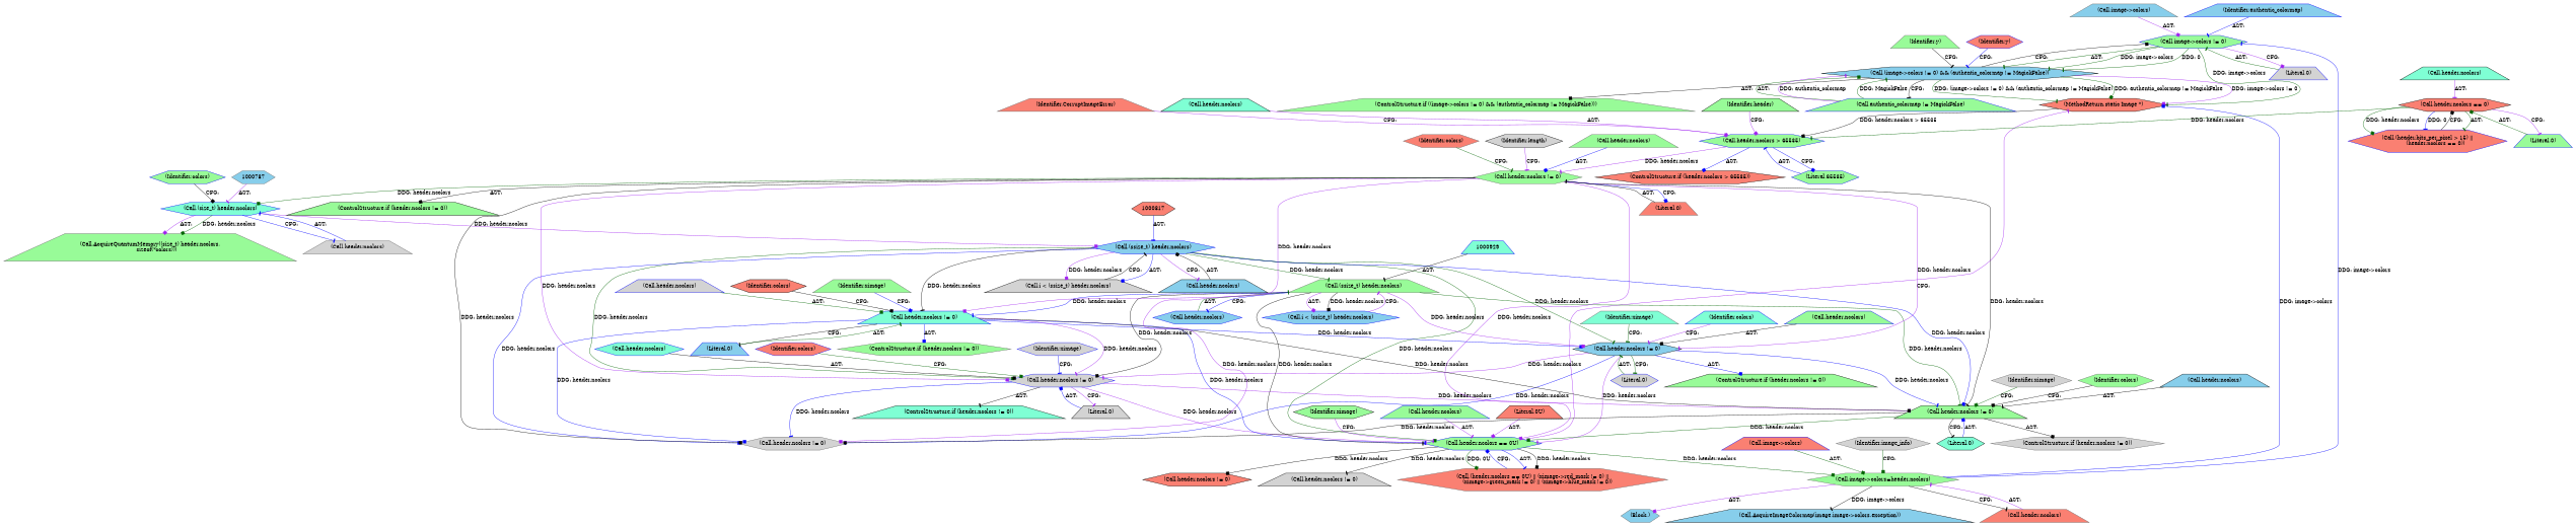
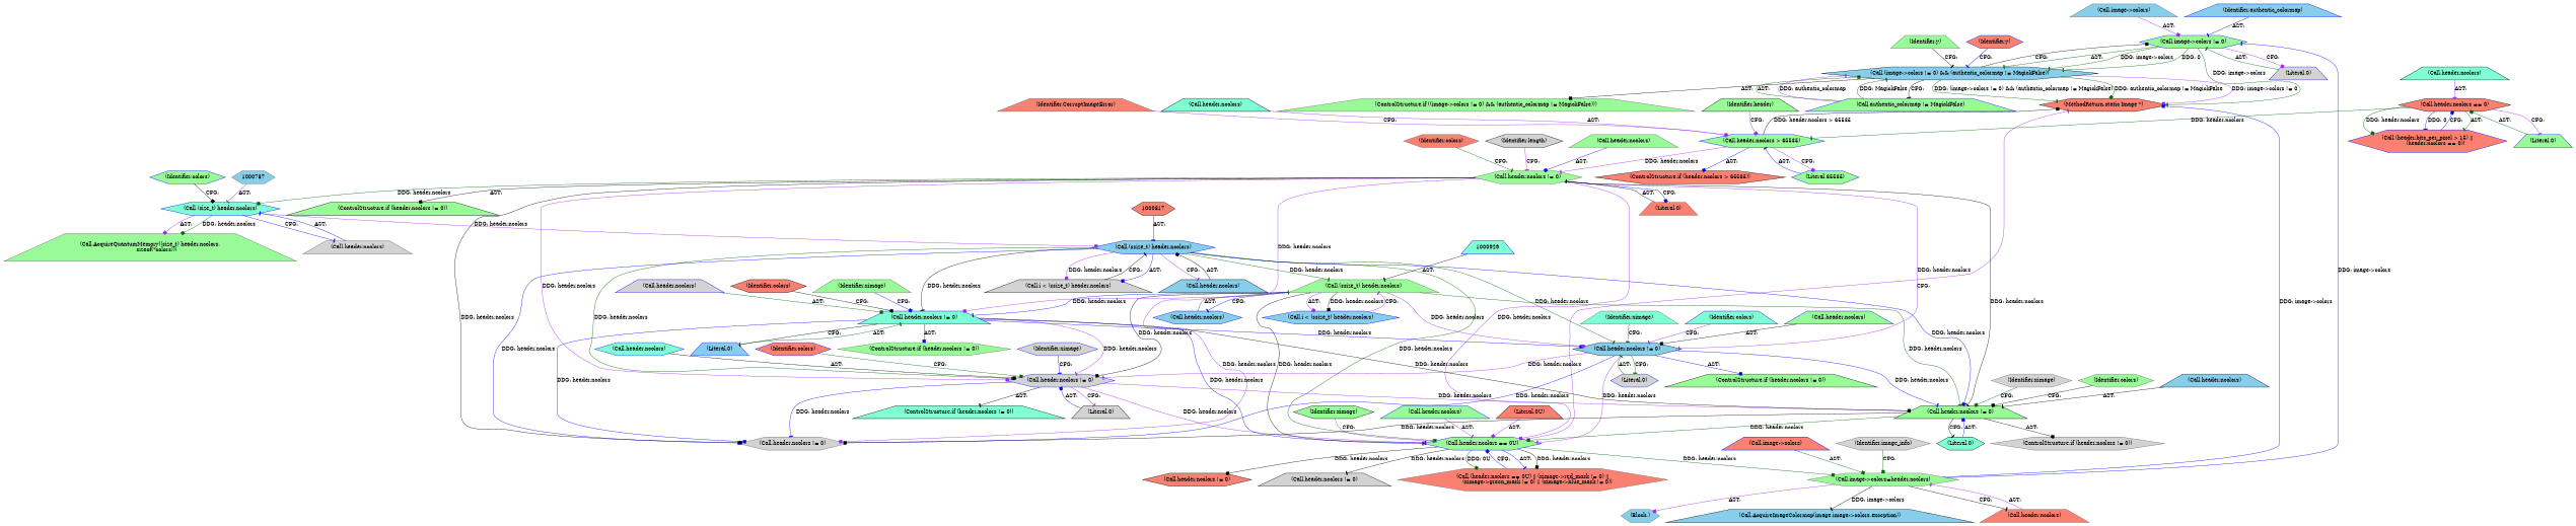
  digraph {
    node [color=blue fillcolor=palegreen shape=hexagon style=filled]
    edge [arrowhead=tee color=purple]
    n1 [label="(Call,image->colors != 0)"]
    n2 [color=black fillcolor=skyblue label="(Call,(image->colors != 0) && (authentic_colormap != MagickFalse))"]
    n3 [fillcolor=lightgrey label="(Literal,0)" shape=trapezium]
    n4 [color=black fillcolor=salmon label="(MethodReturn,static Image *)"]
    n5 [label="(Call,authentic_colormap != MagickFalse)" shape=trapezium]
    n6 [color=gray40 label="(ControlStructure,if ((image->colors != 0) && (authentic_colormap != MagickFalse)))" shape=trapezium]
    n7 [color=gray40 label="(Call,image->colors=header.ncolors)"]
    n8 [color=gray40 fillcolor=skyblue label="(Block,)"]
    n9 [color=black fillcolor=skyblue label="(Call,AcquireImageColormap(image,image->colors,exception))" shape=trapezium]
    n10 [color=gray40 fillcolor=salmon label="(Call,header.ncolors)" shape=trapezium]
    n11 [label="(Call,header.ncolors == 0U)"]
    n12 [color=black fillcolor=lightgrey label="(Call,header.ncolors != 0)" shape=trapezium]
    n13 [color=gray40 fillcolor=salmon label="(Call,(header.ncolors == 0U) || (ximage->red_mask != 0) ||\n      (ximage->green_mask != 0) || (ximage->blue_mask != 0))"]
    n14 [color=black fillcolor=salmon label="(Call,header.ncolors != 0)"]
    n15 [color=black fillcolor=salmon label="(Literal,0U)" shape=trapezium]
    n16 [color=black fillcolor=skyblue label="(Call,header.ncolors != 0)"]
    n17 [fillcolor=lightgrey label="(Call,header.ncolors != 0)"]
    n18 [color=black label="(Call,header.ncolors != 0)" shape=trapezium]
    n19 [fillcolor=lightgrey label="(Literal,0)"]
    n20 [color=black label="(ControlStructure,if (header.ncolors != 0))" shape=trapezium]
    n21 [color=gray40 fillcolor=lightgrey label="(Call,header.ncolors != 0)"]
    n22 [color=black fillcolor=lightgrey label="(Literal,0)" shape=trapezium]
    n23 [color=black fillcolor=aquamarine label="(ControlStructure,if (header.ncolors != 0))" shape=trapezium]
    n24 [color=black fillcolor=aquamarine label="(Literal,0)"]
    n25 [color=gray40 fillcolor=lightgrey label="(ControlStructure,if (header.ncolors != 0))"]
    n26 [fillcolor=skyblue label="(Call,(ssize_t) header.ncolors)"]
    n27 [fillcolor=aquamarine label="(Call,header.ncolors != 0)" shape=trapezium]
    n28 [color=gray40 label="(Call,(ssize_t) header.ncolors)" shape=trapezium]
    n29 [color=black fillcolor=lightgrey label="(Call,i < (ssize_t) header.ncolors)" shape=trapezium]
    n30 [color=black fillcolor=skyblue label="(Call,header.ncolors)" shape=trapezium]
    n31 [color=gray40 label="(ControlStructure,if (header.ncolors != 0))"]
    n32 [fillcolor=skyblue label="(Literal,0)" shape=trapezium]
    n33 [fillcolor=skyblue label="(Call,header.ncolors)"]
    n34 [fillcolor=skyblue label="(Call,i < (ssize_t) header.ncolors)"]
    n35 [fillcolor=aquamarine label="(Call,(size_t) header.ncolors)"]
    n36 [color=gray40 label="(Call,AcquireQuantumMemory((size_t) header.ncolors,\n        sizeof(*colors)))" shape=trapezium]
    n37 [color=gray40 fillcolor=lightgrey label="(Call,header.ncolors)" shape=trapezium]
    n38 [color=gray40 label="(Call,header.ncolors != 0)"]
    n39 [color=gray40 fillcolor=salmon label="(Literal,0)" shape=trapezium]
    n40 [color=black label="(ControlStructure,if (header.ncolors != 0))" shape=trapezium]
    n41 [label="(Call,header.ncolors > 65535)"]
    n42 [color=black fillcolor=salmon label="(ControlStructure,if (header.ncolors > 65535))"]
    n43 [label="(Literal,65535)"]
    n44 [color=black fillcolor=salmon label="(Call,header.ncolors == 0)"]
    n45 [fillcolor=salmon label="(Call,(header.bits_per_pixel > 15) ||\n          (header.ncolors == 0))"]
    n46 [label="(Literal,0)" shape=trapezium]
    n47 [color=gray40 fillcolor=aquamarine label="(Identifier,ximage)" shape=trapezium]
    n48 [color=gray40 fillcolor=skyblue label="(Call,image->colors)" shape=trapezium]
    n49 [color=gray40 fillcolor=lightgrey label="(Identifier,image_info)"]
    n50 [color=black fillcolor=salmon label="(Identifier,colors)"]
    n51 [color=gray40 label="(Identifier,ximage)" shape=trapezium]
    n52 [fillcolor=lightgrey label="(Identifier,ximage)"]
    n53 [fillcolor=aquamarine label="(Identifier,colors)" shape=trapezium]
    n54 [fillcolor=salmon label="(Call,image->colors)" shape=trapezium]
    n55 [color=black fillcolor=lightgrey label="(Identifier,length)"]
    n56 [color=gray40 fillcolor=lightgrey label="(Identifier,ximage)"]
    n57 [color=gray40 label="(Call,header.ncolors)" shape=trapezium]
    n58 [color=black fillcolor=aquamarine label="(Call,header.ncolors)" shape=trapezium]
    n59 [label="(Call,header.ncolors)" shape=trapezium]
    n60 [color=gray40 label="(Identifier,colors)"]
    n61 [fillcolor=skyblue label="(Identifier,authentic_colormap)" shape=trapezium]
    n62 [fillcolor=aquamarine label="(Call,header.ncolors)"]
    n63 [color=black label="(Identifier,header)" shape=trapezium]
    n64 [color=gray40 label="(Identifier,y)" shape=trapezium]
    n65 [color=gray40 fillcolor=salmon label="(Identifier,CorruptImageError)" shape=trapezium]
    n66 [fillcolor=salmon label="(Identifier,y)"]
    n67 [color=black label="(Identifier,ximage)"]
    n68 [color=gray40 fillcolor=salmon label="(Identifier,colors)"]
    n69 [color=black fillcolor=aquamarine label="(Call,header.ncolors)" shape=trapezium]
    n70 [fillcolor=lightgrey label="(Call,header.ncolors)" shape=trapezium]
    n71 [label="(Identifier,colors)"]
    n72 [color=black fillcolor=skyblue label="(Call,header.ncolors)" shape=trapezium]
    n73 [fillcolor=salmon label="(Identifier,colors)"]
    n74 [label="(Call,header.ncolors)" shape=trapezium]
    1000817 [color=black fillcolor=salmon]
    1000787 [color=gray40 fillcolor=skyblue]
    1000929 [fillcolor=aquamarine shape=trapezium]
    n1 -> n2 [color=darkgreen label="AST: "]
    n1 -> n2 [color=darkgreen label="DDG: image->colors"]
    n1 -> n2 [color=darkgreen label="DDG: 0"]
    n1 -> n3 [arrowhead=box label="CFG: "]
    n1 -> n4 [color=darkgreen label="DDG: image->colors"]
    n2 -> n1 [arrowhead=box color=black label="CFG: "]
    n2 -> n4 [arrowhead=box label="DDG: image->colors != 0"]
    n2 -> n4 [color=darkgreen label="DDG: (image->colors != 0) && (authentic_colormap != MagickFalse)"]
    n2 -> n4 [arrowhead=box color=darkgreen label="DDG: authentic_colormap != MagickFalse"]
    n2 -> n5 [color=black label="CFG: "]
    n2 -> n6 [arrowhead=box color=black label="AST: "]
    n3 -> n1 [color=darkgreen label="AST: "]
    n5 -> n2 [arrowhead=box color=darkgreen label="AST: "]
    n5 -> n2 [label="DDG: authentic_colormap"]
    n5 -> n2 [color=darkgreen label="DDG: MagickFalse"]
    n7 -> n1 [color=blue label="DDG: image->colors"]
    n7 -> n4 [arrowhead=box color=blue label="DDG: image->colors"]
    n7 -> n8 [arrowhead=box label="AST: "]
    n7 -> n9 [color=black label="DDG: image->colors"]
    n7 -> n10 [color=black label="CFG: "]
    n10 -> n7 [label="AST: "]
    n11 -> n4 [label="CFG: "]
    n11 -> n7 [arrowhead=box color=darkgreen label="DDG: header.ncolors"]
    n11 -> n12 [color=black label="DDG: header.ncolors"]
    n11 -> n13 [color=blue label="AST: "]
    n11 -> n13 [arrowhead=box color=black label="DDG: header.ncolors"]
    n11 -> n13 [arrowhead=box color=darkgreen label="DDG: 0U"]
    n11 -> n14 [arrowhead=box color=black label="DDG: header.ncolors"]
    n13 -> n11 [arrowhead=box color=blue label="CFG: "]
    n15 -> n11 [arrowhead=box label="AST: "]
    n16 -> n11 [label="DDG: header.ncolors"]
    n16 -> n17 [label="DDG: header.ncolors"]
    n16 -> n18 [color=blue label="DDG: header.ncolors"]
    n16 -> n19 [color=darkgreen label="CFG: "]
    n16 -> n20 [arrowhead=box color=blue label="AST: "]
    n16 -> n21 [color=blue label="DDG: header.ncolors"]
    n17 -> n11 [label="DDG: header.ncolors"]
    n17 -> n18 [label="DDG: header.ncolors"]
    n17 -> n21 [color=blue label="DDG: header.ncolors"]
    n17 -> n22 [label="CFG: "]
    n17 -> n23 [color=black label="AST: "]
    n18 -> n11 [arrowhead=box color=darkgreen label="DDG: header.ncolors"]
    n18 -> n21 [arrowhead=box color=black label="DDG: header.ncolors"]
    n18 -> n24 [color=black label="CFG: "]
    n18 -> n25 [arrowhead=box color=black label="AST: "]
    n19 -> n16 [color=darkgreen label="AST: "]
    n22 -> n17 [arrowhead=box color=blue label="AST: "]
    n24 -> n18 [arrowhead=box color=blue label="AST: "]
    n26 -> n11 [arrowhead=box color=darkgreen label="DDG: header.ncolors"]
    n26 -> n16 [color=darkgreen label="DDG: header.ncolors"]
    n26 -> n17 [arrowhead=box color=darkgreen label="DDG: header.ncolors"]
    n26 -> n18 [arrowhead=box color=blue label="DDG: header.ncolors"]
    n26 -> n21 [arrowhead=box color=blue label="DDG: header.ncolors"]
    n26 -> n27 [color=black label="DDG: header.ncolors"]
    n26 -> n28 [color=darkgreen label="DDG: header.ncolors"]
    n26 -> n29 [arrowhead=box color=blue label="AST: "]
    n26 -> n29 [arrowhead=box label="DDG: header.ncolors"]
    n26 -> n30 [label="CFG: "]
    n27 -> n11 [color=blue label="DDG: header.ncolors"]
    n27 -> n16 [arrowhead=box color=blue label="DDG: header.ncolors"]
    n27 -> n17 [label="DDG: header.ncolors"]
    n27 -> n18 [arrowhead=box color=black label="DDG: header.ncolors"]
    n27 -> n21 [arrowhead=box color=blue label="DDG: header.ncolors"]
    n27 -> n31 [arrowhead=box color=blue label="AST: "]
    n27 -> n32 [color=black label="CFG: "]
    n28 -> n11 [color=black label="DDG: header.ncolors"]
    n28 -> n16 [arrowhead=box label="DDG: header.ncolors"]
    n28 -> n17 [arrowhead=box color=black label="DDG: header.ncolors"]
    n28 -> n18 [color=darkgreen label="DDG: header.ncolors"]
    n28 -> n21 [arrowhead=box label="DDG: header.ncolors"]
    n28 -> n27 [color=blue label="DDG: header.ncolors"]
    n28 -> n33 [color=blue label="CFG: "]
    n28 -> n34 [arrowhead=box label="AST: "]
    n28 -> n34 [arrowhead=box color=black label="DDG: header.ncolors"]
    n29 -> n26 [color=black label="CFG: "]
    n30 -> n26 [arrowhead=box color=black label="AST: "]
    n32 -> n27 [color=darkgreen label="AST: "]
    n33 -> n28 [color=darkgreen label="AST: "]
    n34 -> n28 [label="CFG: "]
    n35 -> n26 [arrowhead=box label="DDG: header.ncolors"]
    n35 -> n36 [arrowhead=box label="AST: "]
    n35 -> n36 [arrowhead=box color=darkgreen label="DDG: header.ncolors"]
    n35 -> n37 [color=blue label="CFG: "]
    n37 -> n35 [color=blue label="AST: "]
    n38 -> n11 [arrowhead=box label="DDG: header.ncolors"]
    n38 -> n16 [label="DDG: header.ncolors"]
    n38 -> n17 [arrowhead=box label="DDG: header.ncolors"]
    n38 -> n18 [color=black label="DDG: header.ncolors"]
    n38 -> n21 [arrowhead=box color=black label="DDG: header.ncolors"]
    n38 -> n27 [arrowhead=box label="DDG: header.ncolors"]
    n38 -> n35 [arrowhead=box color=darkgreen label="DDG: header.ncolors"]
    n38 -> n39 [arrowhead=box color=blue label="CFG: "]
    n38 -> n40 [arrowhead=box color=black label="AST: "]
    n39 -> n38 [color=black label="AST: "]
-   n4 -> n41 [arrowhead=box color=black label="DDG: header.ncolors > 65535"]
+   n41 -> n4 [arrowhead=box color=black label="DDG: header.ncolors > 65535"]
    n41 -> n38 [label="DDG: header.ncolors"]
    n41 -> n42 [arrowhead=box color=blue label="AST: "]
-   n41 -> n43 [arrowhead=box color=blue label="CFG: "]
+   n41 -> n43 [arrowhead=box label="CFG: "]
    n43 -> n41 [color=blue label="AST: "]
    n44 -> n41 [color=darkgreen label="DDG: header.ncolors"]
    n44 -> n45 [color=darkgreen label="AST: "]
    n44 -> n45 [arrowhead=box color=darkgreen label="DDG: header.ncolors"]
    n44 -> n45 [color=blue label="DDG: 0"]
    n44 -> n46 [label="CFG: "]
-   n45 -> n44 [arrowhead=box color=black label="CFG: "]
+   n45 -> n44 [arrowhead=box color=blue label="CFG: "]
    n46 -> n44 [arrowhead=box color=darkgreen label="AST: "]
    n47 -> n16 [color=darkgreen label="CFG: "]
    n48 -> n1 [arrowhead=box label="AST: "]
    n49 -> n7 [arrowhead=box color=darkgreen label="CFG: "]
    n50 -> n27 [arrowhead=box color=black label="CFG: "]
    n51 -> n27 [arrowhead=box color=blue label="CFG: "]
    n52 -> n17 [color=blue label="CFG: "]
    n53 -> n16 [label="CFG: "]
    n54 -> n7 [arrowhead=box color=darkgreen label="AST: "]
    n55 -> n38 [label="CFG: "]
    n56 -> n18 [arrowhead=box color=darkgreen label="CFG: "]
    n57 -> n38 [arrowhead=box color=blue label="AST: "]
    n58 -> n44 [label="AST: "]
    n59 -> n16 [arrowhead=box color=black label="AST: "]
    n60 -> n18 [arrowhead=box color=black label="CFG: "]
    n61 -> n1 [color=blue label="AST: "]
    n62 -> n17 [arrowhead=box color=black label="AST: "]
    n63 -> n41 [arrowhead=box label="CFG: "]
    n64 -> n2 [color=black label="CFG: "]
    n65 -> n41 [arrowhead=box label="CFG: "]
    n66 -> n2 [color=blue label="CFG: "]
    n67 -> n11 [label="CFG: "]
    n68 -> n38 [color=darkgreen label="CFG: "]
    n69 -> n41 [label="AST: "]
    n70 -> n27 [arrowhead=box color=darkgreen label="AST: "]
    n71 -> n35 [arrowhead=box color=black label="CFG: "]
    n72 -> n18 [color=black label="AST: "]
    n73 -> n17 [arrowhead=box color=darkgreen label="CFG: "]
    n74 -> n11 [label="AST: "]
    1000817 -> n26 [color=blue label="AST: "]
    1000787 -> n35 [label="AST: "]
    1000929 -> n28 [color=black label="AST: "]
  }
